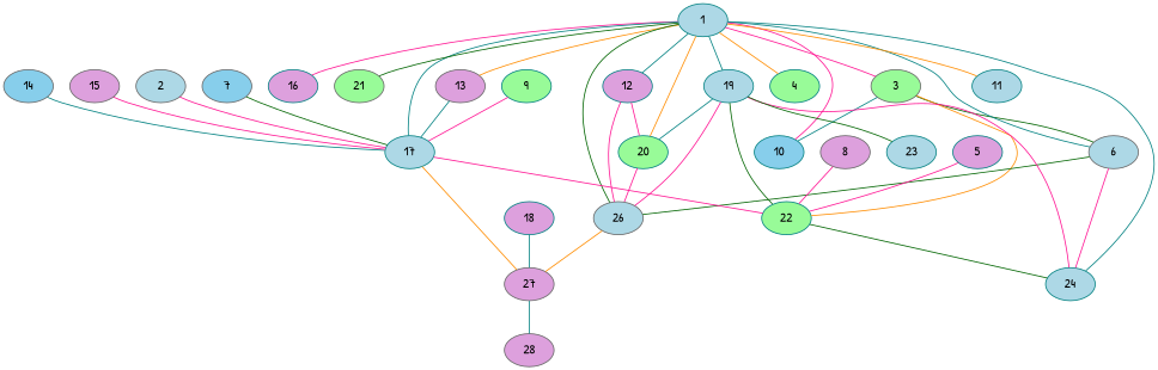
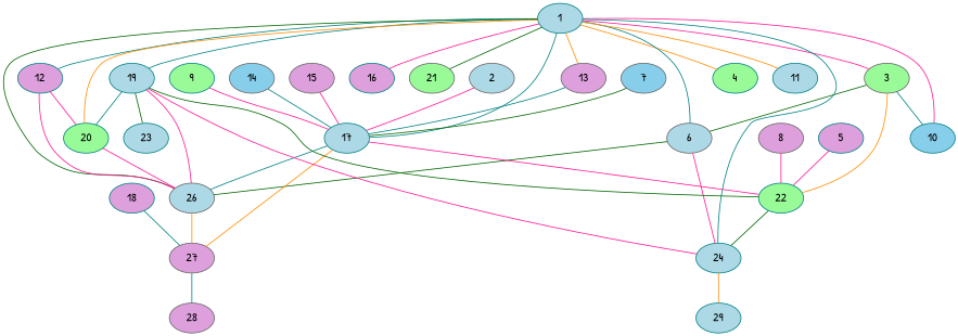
  graph {
    fontname="Patrick Hand"
    node [color=teal fillcolor=lightblue fontname="Patrick Hand" style=filled]
    edge [color=deeppink fontname="Patrick Hand" weight=1.0]
    3 [color=gray40 fillcolor=palegreen]
    1
    4 [fillcolor=palegreen]
    6 [color=gray40]
    10 [fillcolor=skyblue]
    11
    12 [fillcolor=plum]
    13 [color=gray40 fillcolor=plum]
    16 [fillcolor=plum]
    17
    19
    20 [fillcolor=palegreen]
    21 [color=gray40 fillcolor=palegreen]
    24
    26 [color=gray40]
    22 [fillcolor=palegreen]
    27 [color=gray40 fillcolor=plum]
    23
+   29
    2 [color=gray40]
    5 [fillcolor=plum]
    7 [color=gray40 fillcolor=skyblue]
    8 [color=gray40 fillcolor=plum]
    9 [fillcolor=palegreen]
    14 [color=gray40 fillcolor=skyblue]
    15 [color=gray40 fillcolor=plum]
    28 [color=gray40 fillcolor=plum]
    18 [fillcolor=plum]
    3 -- 6 [color=darkgreen]
    3 -- 10 [color=teal]
    3 -- 22 [color=darkorange]
    1 -- 3
    1 -- 4 [color=darkorange]
    1 -- 6 [color=teal]
    1 -- 10
    1 -- 11 [color=darkorange]
    1 -- 12 [color=teal]
    1 -- 13 [color=darkorange]
    1 -- 16
    1 -- 17 [color=teal]
    1 -- 19 [color=teal]
    1 -- 20 [color=darkorange]
    1 -- 21 [color=darkgreen]
    1 -- 24 [color=teal]
    1 -- 26 [color=darkgreen]
    6 -- 24
    6 -- 26 [color=darkgreen]
    12 -- 20
    12 -- 26
    13 -- 17 [color=teal]
+   17 -- 26 [color=teal weight=2.0]
    17 -- 22
    17 -- 27 [color=darkorange]
    19 -- 20 [color=teal]
    19 -- 24
    19 -- 26
    19 -- 22 [color=darkgreen weight=3.0]
    19 -- 23 [color=darkgreen]
    20 -- 26
+   24 -- 29 [color=darkorange]
    26 -- 27 [color=darkorange]
    22 -- 24 [color=darkgreen]
    27 -- 28 [color=teal]
    2 -- 17
    5 -- 22
    7 -- 17 [color=darkgreen]
    8 -- 22
    9 -- 17
    14 -- 17 [color=teal]
    15 -- 17
    18 -- 27 [color=teal]
  }
